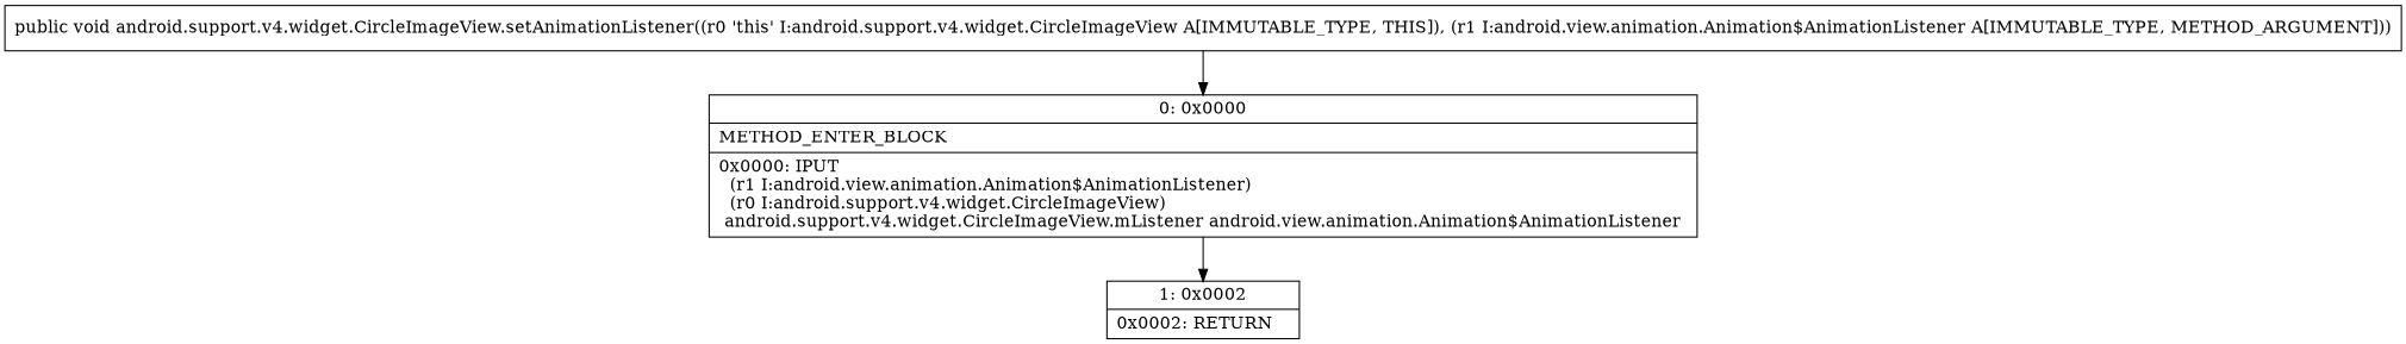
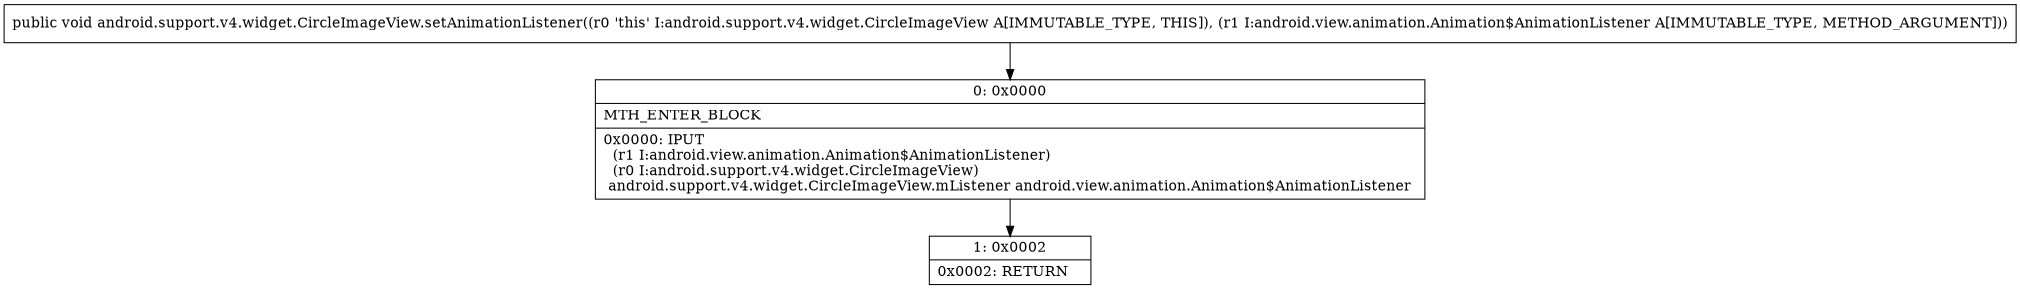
  digraph {
    node [shape=record]
-   n1 [label="{0\:\ 0x0000|METHOD_ENTER_BLOCK\l|0x0000: IPUT  \l  (r1 I:android.view.animation.Animation$AnimationListener)\l  (r0 I:android.support.v4.widget.CircleImageView)\l android.support.v4.widget.CircleImageView.mListener android.view.animation.Animation$AnimationListener \l}"]
+   n1 [label="{0\:\ 0x0000|MTH_ENTER_BLOCK\l|0x0000: IPUT  \l  (r1 I:android.view.animation.Animation$AnimationListener)\l  (r0 I:android.support.v4.widget.CircleImageView)\l android.support.v4.widget.CircleImageView.mListener android.view.animation.Animation$AnimationListener \l}"]
    n2 [label="{1\:\ 0x0002|0x0002: RETURN   \l}"]
    n3 [label="{public void android.support.v4.widget.CircleImageView.setAnimationListener((r0 'this' I:android.support.v4.widget.CircleImageView A[IMMUTABLE_TYPE, THIS]), (r1 I:android.view.animation.Animation$AnimationListener A[IMMUTABLE_TYPE, METHOD_ARGUMENT])) }"]
    n1 -> n2
    n3 -> n1
  }
